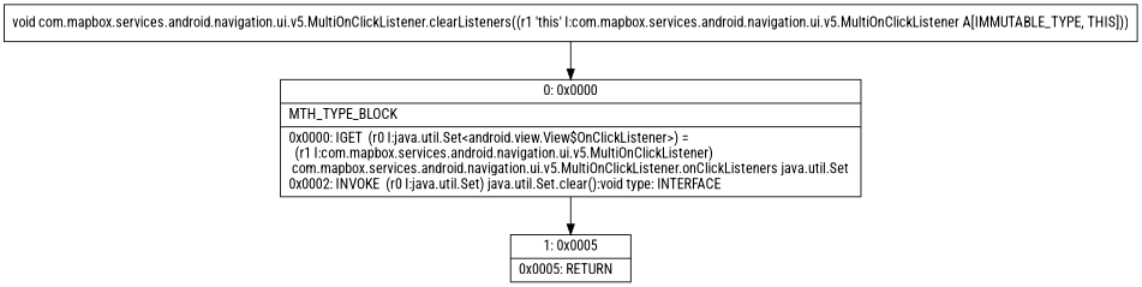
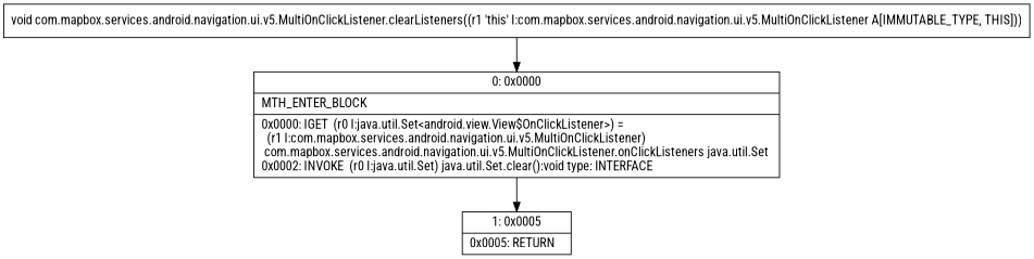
  digraph {
    fontname="Roboto Condensed"
    node [shape=record fontname="Roboto Condensed"]
    edge [fontname="Roboto Condensed"]
-   n1 [label="{0\:\ 0x0000|MTH_TYPE_BLOCK\l|0x0000: IGET  (r0 I:java.util.Set\<android.view.View$OnClickListener\>) = \l  (r1 I:com.mapbox.services.android.navigation.ui.v5.MultiOnClickListener)\l com.mapbox.services.android.navigation.ui.v5.MultiOnClickListener.onClickListeners java.util.Set \l0x0002: INVOKE  (r0 I:java.util.Set) java.util.Set.clear():void type: INTERFACE \l}"]
+   n1 [label="{0\:\ 0x0000|MTH_ENTER_BLOCK\l|0x0000: IGET  (r0 I:java.util.Set\<android.view.View$OnClickListener\>) = \l  (r1 I:com.mapbox.services.android.navigation.ui.v5.MultiOnClickListener)\l com.mapbox.services.android.navigation.ui.v5.MultiOnClickListener.onClickListeners java.util.Set \l0x0002: INVOKE  (r0 I:java.util.Set) java.util.Set.clear():void type: INTERFACE \l}"]
    n2 [label="{1\:\ 0x0005|0x0005: RETURN   \l}"]
    n3 [label="{void com.mapbox.services.android.navigation.ui.v5.MultiOnClickListener.clearListeners((r1 'this' I:com.mapbox.services.android.navigation.ui.v5.MultiOnClickListener A[IMMUTABLE_TYPE, THIS])) }"]
    n1 -> n2
    n3 -> n1
  }
